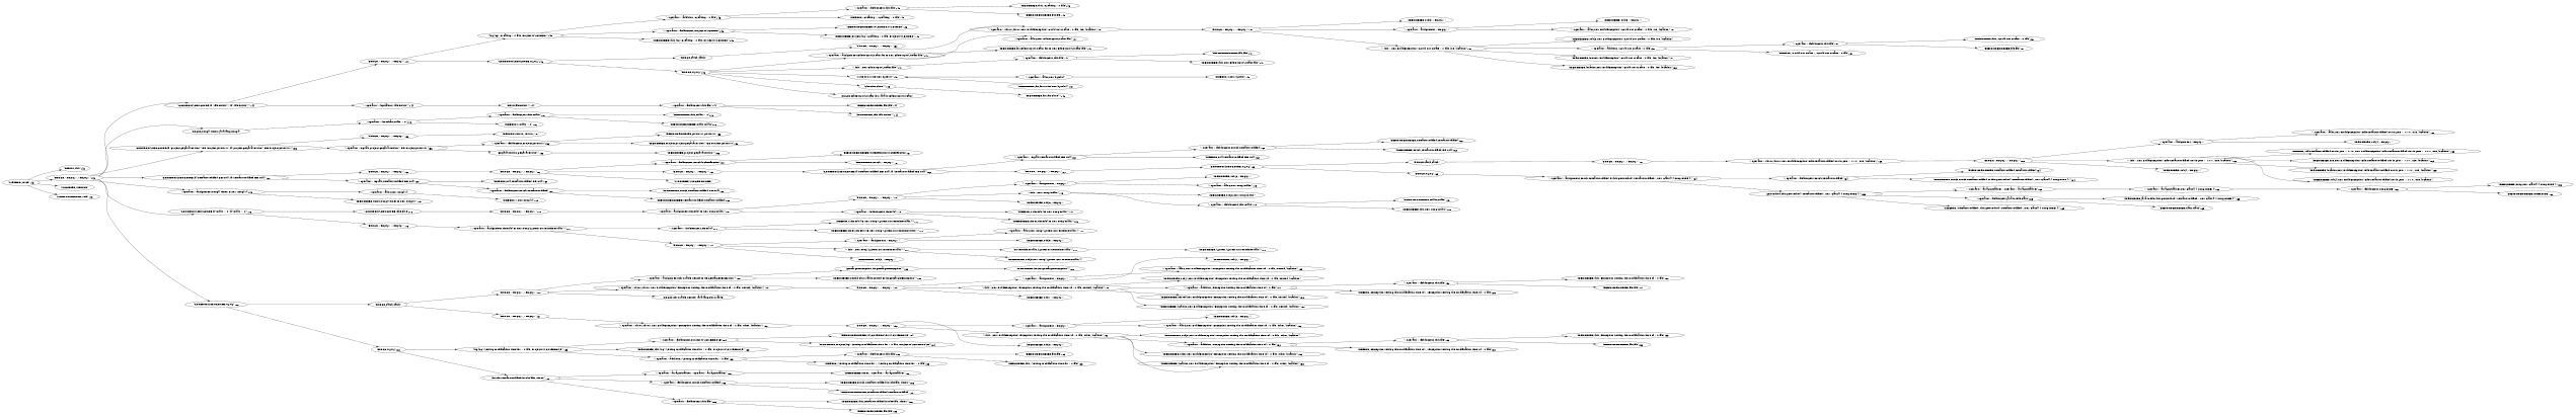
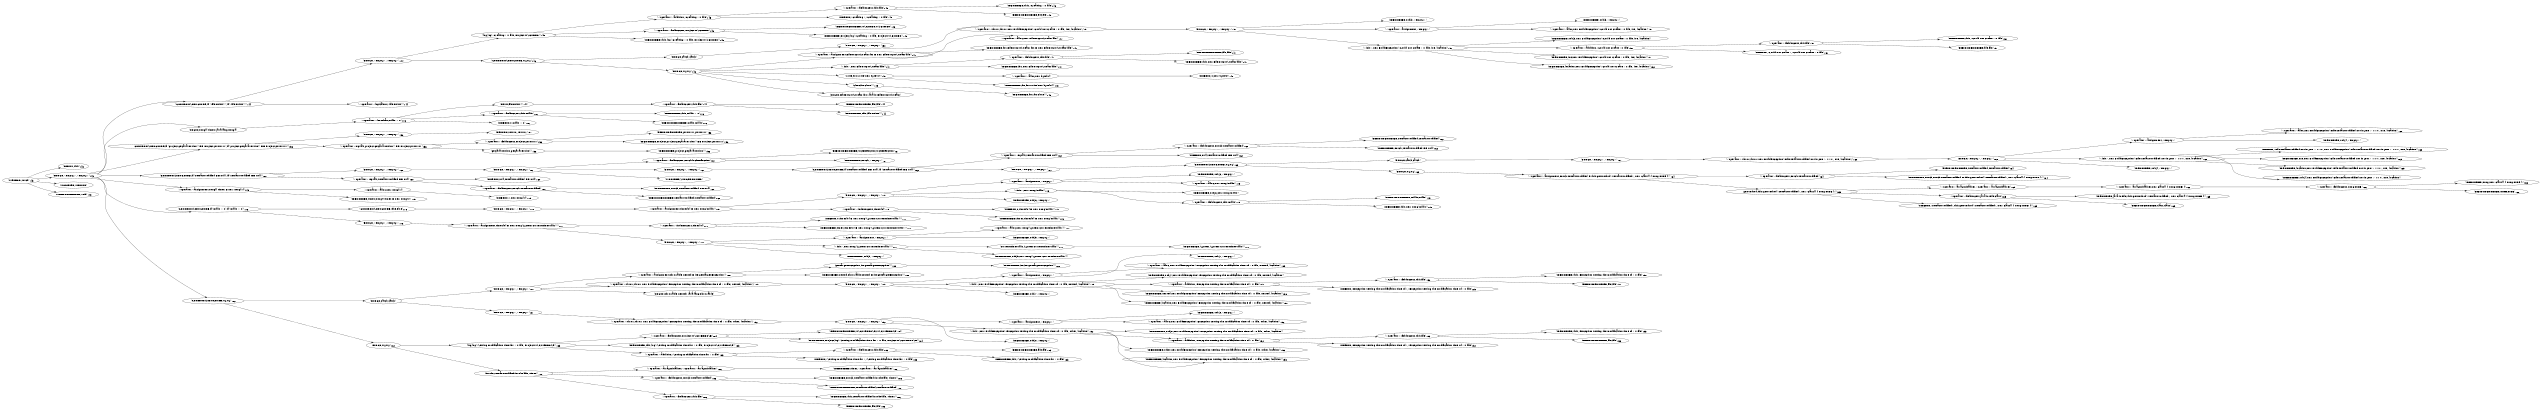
  digraph {
    rankdir=LR
    n1 [label=<(METHOD,touch)<SUB>143</SUB>>]
    n2 [label=<(PARAM,this)<SUB>143</SUB>>]
    n3 [label=<(BLOCK,&lt;empty&gt;,&lt;empty&gt;)<SUB>143</SUB>>]
    n4 [label=<(MODIFIER,VIRTUAL)>]
    n5 [label=<(METHOD_RETURN,void)<SUB>143</SUB>>]
    n6 [label=<(CONTROL_STRUCTURE,if (!file.exists()),if (!file.exists()))<SUB>144</SUB>>]
    n7 [label=<(CONTROL_STRUCTURE,if (project.getJavaVersion() == Project.JAVA_1_1),if (project.getJavaVersion() == Project.JAVA_1_1))<SUB>156</SUB>>]
    n8 [label=<(CONTROL_STRUCTURE,if (setLastModified == null),if (setLastModified == null))<SUB>160</SUB>>]
    n9 [label=<(LOCAL,Long[] times: java.lang.Long[])>]
    n10 [label=<(&lt;operator&gt;.assignment,Long[] times = new Long[1])<SUB>175</SUB>>]
    n11 [label=<(CONTROL_STRUCTURE,if (millis &lt; 0),if (millis &lt; 0))<SUB>176</SUB>>]
    n12 [label=<(CONTROL_STRUCTURE,try,try)<SUB>182</SUB>>]
    n13 [label=<(&lt;operator&gt;.logicalNot,!file.exists())<SUB>144</SUB>>]
    n14 [label=<(BLOCK,&lt;empty&gt;,&lt;empty&gt;)<SUB>144</SUB>>]
    n15 [label=<(&lt;operator&gt;.equals,project.getJavaVersion() == Project.JAVA_1_1)<SUB>156</SUB>>]
    n16 [label=<(BLOCK,&lt;empty&gt;,&lt;empty&gt;)<SUB>156</SUB>>]
    n17 [label=<(&lt;operator&gt;.equals,setLastModified == null)<SUB>160</SUB>>]
    n18 [label=<(BLOCK,&lt;empty&gt;,&lt;empty&gt;)<SUB>160</SUB>>]
    n19 [label=<(&lt;operator&gt;.lessThan,millis &lt; 0)<SUB>176</SUB>>]
    n20 [label=<(IDENTIFIER,times,Long[] times = new Long[1])<SUB>175</SUB>>]
    n21 [label=<(&lt;operator&gt;.alloc,new Long[1])>]
    n22 [label=<(BLOCK,&lt;empty&gt;,&lt;empty&gt;)<SUB>176</SUB>>]
    n23 [label=<(CONTROL_STRUCTURE,else,else)<SUB>178</SUB>>]
    n24 [label=<(BLOCK,try,try)<SUB>182</SUB>>]
    n25 [label=<(BLOCK,catch,catch)>]
    n26 [label=<(exists,file.exists())<SUB>144</SUB>>]
    n27 [label=<(log,log(&quot;Creating &quot; + file, Project.MSG_INFO))<SUB>145</SUB>>]
    n28 [label=<(CONTROL_STRUCTURE,try,try)<SUB>146</SUB>>]
    n29 [label=<(&lt;operator&gt;.fieldAccess,this.file)<SUB>144</SUB>>]
    n30 [label=<(IDENTIFIER,this,file.exists())<SUB>144</SUB>>]
    n31 [label=<(FIELD_IDENTIFIER,file,file)<SUB>144</SUB>>]
    n32 [label=<(IDENTIFIER,this,log(&quot;Creating &quot; + file, Project.MSG_INFO))<SUB>145</SUB>>]
    n33 [label=<(&lt;operator&gt;.addition,&quot;Creating &quot; + file)<SUB>145</SUB>>]
    n34 [label=<(&lt;operator&gt;.fieldAccess,Project.MSG_INFO)<SUB>145</SUB>>]
    n35 [label=<(BLOCK,try,try)<SUB>146</SUB>>]
    n36 [label=<(BLOCK,catch,catch)>]
    n37 [label=<(LITERAL,&quot;Creating &quot;,&quot;Creating &quot; + file)<SUB>145</SUB>>]
    n38 [label=<(&lt;operator&gt;.fieldAccess,this.file)<SUB>145</SUB>>]
    n39 [label=<(IDENTIFIER,Project,log(&quot;Creating &quot; + file, Project.MSG_INFO))<SUB>145</SUB>>]
    n40 [label=<(FIELD_IDENTIFIER,MSG_INFO,MSG_INFO)<SUB>145</SUB>>]
    n41 [label=<(IDENTIFIER,this,&quot;Creating &quot; + file)<SUB>145</SUB>>]
    n42 [label=<(FIELD_IDENTIFIER,file,file)<SUB>145</SUB>>]
    n43 [label=<(LOCAL,FileOutputStream fos: java.io.FileOutputStream)>]
    n44 [label=<(&lt;operator&gt;.assignment,FileOutputStream fos = new FileOutputStream(file))<SUB>147</SUB>>]
    n45 [label=<(&lt;init&gt;,new FileOutputStream(file))<SUB>147</SUB>>]
    n46 [label=<(write,fos.write(new byte[0]))<SUB>148</SUB>>]
    n47 [label=<(close,fos.close())<SUB>149</SUB>>]
    n48 [label=<(BLOCK,&lt;empty&gt;,&lt;empty&gt;)<SUB>150</SUB>>]
    n49 [label=<(IDENTIFIER,fos,FileOutputStream fos = new FileOutputStream(file))<SUB>147</SUB>>]
    n50 [label=<(&lt;operator&gt;.alloc,new FileOutputStream(file))<SUB>147</SUB>>]
+   n51 [label=<(IDENTIFIER,fos,new FileOutputStream(file))<SUB>147</SUB>>]
    n52 [label=<(&lt;operator&gt;.fieldAccess,this.file)<SUB>147</SUB>>]
    n53 [label=<(IDENTIFIER,fos,fos.write(new byte[0]))<SUB>148</SUB>>]
    n54 [label=<(&lt;operator&gt;.alloc,new byte[0])>]
    n55 [label=<(IDENTIFIER,fos,fos.close())<SUB>149</SUB>>]
    n56 [label=<(IDENTIFIER,this,new FileOutputStream(file))<SUB>147</SUB>>]
    n57 [label=<(FIELD_IDENTIFIER,file,file)<SUB>147</SUB>>]
    n58 [label=<(LITERAL,0,new byte[0])<SUB>148</SUB>>]
    n59 [label=<(&lt;operator&gt;.throw,throw new BuildException(&quot;Could not create &quot; + file, ioe, location);)<SUB>151</SUB>>]
    n60 [label=<(BLOCK,&lt;empty&gt;,&lt;empty&gt;)<SUB>151</SUB>>]
    n61 [label=<(&lt;operator&gt;.assignment,&lt;empty&gt;)>]
    n62 [label=<(&lt;init&gt;,new BuildException(&quot;Could not create &quot; + file, ioe, location))<SUB>151</SUB>>]
    n63 [label=<(IDENTIFIER,$obj3,&lt;empty&gt;)>]
    n64 [label=<(IDENTIFIER,$obj3,&lt;empty&gt;)>]
    n65 [label=<(&lt;operator&gt;.alloc,new BuildException(&quot;Could not create &quot; + file, ioe, location))<SUB>151</SUB>>]
    n66 [label=<(IDENTIFIER,$obj3,new BuildException(&quot;Could not create &quot; + file, ioe, location))>]
    n67 [label=<(&lt;operator&gt;.addition,&quot;Could not create &quot; + file)<SUB>151</SUB>>]
    n68 [label=<(IDENTIFIER,ioe,new BuildException(&quot;Could not create &quot; + file, ioe, location))<SUB>151</SUB>>]
    n69 [label=<(IDENTIFIER,location,new BuildException(&quot;Could not create &quot; + file, ioe, location))<SUB>152</SUB>>]
    n70 [label=<(LITERAL,&quot;Could not create &quot;,&quot;Could not create &quot; + file)<SUB>151</SUB>>]
    n71 [label=<(&lt;operator&gt;.fieldAccess,this.file)<SUB>151</SUB>>]
    n72 [label=<(IDENTIFIER,this,&quot;Could not create &quot; + file)<SUB>151</SUB>>]
    n73 [label=<(FIELD_IDENTIFIER,file,file)<SUB>151</SUB>>]
    n74 [label=<(getJavaVersion,getJavaVersion())<SUB>156</SUB>>]
    n75 [label=<(&lt;operator&gt;.fieldAccess,Project.JAVA_1_1)<SUB>156</SUB>>]
    n76 [label=<(RETURN,return;,return;)<SUB>157</SUB>>]
    n77 [label=<(IDENTIFIER,project,getJavaVersion())<SUB>156</SUB>>]
    n78 [label=<(IDENTIFIER,Project,project.getJavaVersion() == Project.JAVA_1_1)<SUB>156</SUB>>]
    n79 [label=<(FIELD_IDENTIFIER,JAVA_1_1,JAVA_1_1)<SUB>156</SUB>>]
    n80 [label=<(&lt;operator&gt;.fieldAccess,Touch.setLastModified)<SUB>160</SUB>>]
    n81 [label=<(LITERAL,null,setLastModified == null)<SUB>160</SUB>>]
    n82 [label=<(BLOCK,&lt;empty&gt;,&lt;empty&gt;)<SUB>161</SUB>>]
    n83 [label=<(IDENTIFIER,Touch,setLastModified == null)<SUB>160</SUB>>]
    n84 [label=<(FIELD_IDENTIFIER,setLastModified,setLastModified)<SUB>160</SUB>>]
    n85 [label=<(MODIFIER,SYNCHRONIZED)>]
    n86 [label=<(&lt;operator&gt;.fieldAccess,Touch.lockReflection)<SUB>161</SUB>>]
    n87 [label=<(BLOCK,&lt;empty&gt;,&lt;empty&gt;)<SUB>161</SUB>>]
    n88 [label=<(IDENTIFIER,Touch,&lt;empty&gt;)<SUB>161</SUB>>]
    n89 [label=<(FIELD_IDENTIFIER,lockReflection,lockReflection)<SUB>161</SUB>>]
    n90 [label=<(CONTROL_STRUCTURE,if (setLastModified == null),if (setLastModified == null))<SUB>162</SUB>>]
    n91 [label=<(&lt;operator&gt;.equals,setLastModified == null)<SUB>162</SUB>>]
    n92 [label=<(BLOCK,&lt;empty&gt;,&lt;empty&gt;)<SUB>162</SUB>>]
    n93 [label=<(&lt;operator&gt;.fieldAccess,Touch.setLastModified)<SUB>162</SUB>>]
    n94 [label=<(LITERAL,null,setLastModified == null)<SUB>162</SUB>>]
    n95 [label=<(CONTROL_STRUCTURE,try,try)<SUB>163</SUB>>]
    n96 [label=<(IDENTIFIER,Touch,setLastModified == null)<SUB>162</SUB>>]
    n97 [label=<(FIELD_IDENTIFIER,setLastModified,setLastModified)<SUB>162</SUB>>]
    n98 [label=<(BLOCK,try,try)<SUB>163</SUB>>]
    n99 [label=<(BLOCK,catch,catch)>]
    n100 [label=<(&lt;operator&gt;.assignment,Touch.setLastModified = this.getMethod(&quot;setLastModified&quot;, new Class[] { Long.TYPE }))<SUB>164</SUB>>]
    n101 [label=<(BLOCK,&lt;empty&gt;,&lt;empty&gt;)<SUB>167</SUB>>]
    n102 [label=<(&lt;operator&gt;.fieldAccess,Touch.setLastModified)<SUB>164</SUB>>]
    n103 [label=<(getMethod,this.getMethod(&quot;setLastModified&quot;, new Class[] { Long.TYPE }))<SUB>165</SUB>>]
    n104 [label=<(IDENTIFIER,Touch,Touch.setLastModified = this.getMethod(&quot;setLastModified&quot;, new Class[] { Long.TYPE }))<SUB>164</SUB>>]
    n105 [label=<(FIELD_IDENTIFIER,setLastModified,setLastModified)<SUB>164</SUB>>]
    n106 [label=<(&lt;operator&gt;.fieldAccess,java.io.File.class)<SUB>165</SUB>>]
    n107 [label=<(LITERAL,&quot;setLastModified&quot;,this.getMethod(&quot;setLastModified&quot;, new Class[] { Long.TYPE }))<SUB>165</SUB>>]
    n108 [label=<(&lt;operator&gt;.arrayInitializer,&lt;operator&gt;.arrayInitializer)<SUB>165</SUB>>]
    n109 [label=<(IDENTIFIER,java.io.File,this.getMethod(&quot;setLastModified&quot;, new Class[] { Long.TYPE }))<SUB>165</SUB>>]
    n110 [label=<(FIELD_IDENTIFIER,class,class)<SUB>165</SUB>>]
    n111 [label=<(&lt;operator&gt;.arrayInitializer,new Class[] { Long.TYPE })<SUB>166</SUB>>]
    n112 [label=<(&lt;operator&gt;.fieldAccess,Long.TYPE)<SUB>166</SUB>>]
    n113 [label=<(IDENTIFIER,Long,new Class[] { Long.TYPE })<SUB>166</SUB>>]
    n114 [label=<(FIELD_IDENTIFIER,TYPE,TYPE)<SUB>166</SUB>>]
    n115 [label=<(&lt;operator&gt;.throw,throw new BuildException(&quot;File.setlastModified not in JDK &gt; 1.1?&quot;, nse, location);)<SUB>168</SUB>>]
    n116 [label=<(BLOCK,&lt;empty&gt;,&lt;empty&gt;)<SUB>168</SUB>>]
    n117 [label=<(&lt;operator&gt;.assignment,&lt;empty&gt;)>]
    n118 [label=<(&lt;init&gt;,new BuildException(&quot;File.setlastModified not in JDK &gt; 1.1?&quot;, nse, location))<SUB>168</SUB>>]
    n119 [label=<(IDENTIFIER,$obj4,&lt;empty&gt;)>]
    n120 [label=<(IDENTIFIER,$obj4,&lt;empty&gt;)>]
    n121 [label=<(&lt;operator&gt;.alloc,new BuildException(&quot;File.setlastModified not in JDK &gt; 1.1?&quot;, nse, location))<SUB>168</SUB>>]
    n122 [label=<(IDENTIFIER,$obj4,new BuildException(&quot;File.setlastModified not in JDK &gt; 1.1?&quot;, nse, location))>]
    n123 [label=<(LITERAL,&quot;File.setlastModified not in JDK &gt; 1.1?&quot;,new BuildException(&quot;File.setlastModified not in JDK &gt; 1.1?&quot;, nse, location))<SUB>168</SUB>>]
    n124 [label=<(IDENTIFIER,nse,new BuildException(&quot;File.setlastModified not in JDK &gt; 1.1?&quot;, nse, location))<SUB>169</SUB>>]
    n125 [label=<(IDENTIFIER,location,new BuildException(&quot;File.setlastModified not in JDK &gt; 1.1?&quot;, nse, location))<SUB>169</SUB>>]
    n126 [label=<(LITERAL,1,new Long[1])<SUB>175</SUB>>]
    n127 [label=<(&lt;operator&gt;.fieldAccess,this.millis)<SUB>176</SUB>>]
    n128 [label=<(LITERAL,0,millis &lt; 0)<SUB>176</SUB>>]
    n129 [label=<(&lt;operator&gt;.assignment,times[0] = new Long(System.currentTimeMillis()))<SUB>177</SUB>>]
    n130 [label=<(BLOCK,&lt;empty&gt;,&lt;empty&gt;)<SUB>178</SUB>>]
    n131 [label=<(IDENTIFIER,this,millis &lt; 0)<SUB>176</SUB>>]
    n132 [label=<(FIELD_IDENTIFIER,millis,millis)<SUB>176</SUB>>]
    n133 [label=<(&lt;operator&gt;.indexAccess,times[0])<SUB>177</SUB>>]
    n134 [label=<(BLOCK,&lt;empty&gt;,&lt;empty&gt;)<SUB>177</SUB>>]
    n135 [label=<(IDENTIFIER,times,times[0] = new Long(System.currentTimeMillis()))<SUB>177</SUB>>]
    n136 [label=<(LITERAL,0,times[0] = new Long(System.currentTimeMillis()))<SUB>177</SUB>>]
    n137 [label=<(&lt;operator&gt;.assignment,&lt;empty&gt;)>]
    n138 [label=<(&lt;init&gt;,new Long(System.currentTimeMillis()))<SUB>177</SUB>>]
    n139 [label=<(IDENTIFIER,$obj5,&lt;empty&gt;)>]
    n140 [label=<(IDENTIFIER,$obj5,&lt;empty&gt;)>]
    n141 [label=<(&lt;operator&gt;.alloc,new Long(System.currentTimeMillis()))<SUB>177</SUB>>]
    n142 [label=<(IDENTIFIER,$obj5,new Long(System.currentTimeMillis()))>]
    n143 [label=<(currentTimeMillis,System.currentTimeMillis())<SUB>177</SUB>>]
    n144 [label=<(IDENTIFIER,System,System.currentTimeMillis())<SUB>177</SUB>>]
    n145 [label=<(&lt;operator&gt;.assignment,times[0] = new Long(millis))<SUB>179</SUB>>]
    n146 [label=<(&lt;operator&gt;.indexAccess,times[0])<SUB>179</SUB>>]
    n147 [label=<(BLOCK,&lt;empty&gt;,&lt;empty&gt;)<SUB>179</SUB>>]
    n148 [label=<(IDENTIFIER,times,times[0] = new Long(millis))<SUB>179</SUB>>]
    n149 [label=<(LITERAL,0,times[0] = new Long(millis))<SUB>179</SUB>>]
    n150 [label=<(&lt;operator&gt;.assignment,&lt;empty&gt;)>]
    n151 [label=<(&lt;init&gt;,new Long(millis))<SUB>179</SUB>>]
    n152 [label=<(IDENTIFIER,$obj6,&lt;empty&gt;)>]
    n153 [label=<(IDENTIFIER,$obj6,&lt;empty&gt;)>]
    n154 [label=<(&lt;operator&gt;.alloc,new Long(millis))<SUB>179</SUB>>]
    n155 [label=<(IDENTIFIER,$obj6,new Long(millis))>]
    n156 [label=<(&lt;operator&gt;.fieldAccess,this.millis)<SUB>179</SUB>>]
    n157 [label=<(IDENTIFIER,this,new Long(millis))<SUB>179</SUB>>]
    n158 [label=<(FIELD_IDENTIFIER,millis,millis)<SUB>179</SUB>>]
    n159 [label=<(log,log(&quot;Setting modification time for &quot; + file, Project.MSG_VERBOSE))<SUB>183</SUB>>]
    n160 [label=<(invoke,setLastModified.invoke(file, times))<SUB>186</SUB>>]
    n161 [label=<(BLOCK,&lt;empty&gt;,&lt;empty&gt;)<SUB>187</SUB>>]
    n162 [label=<(BLOCK,&lt;empty&gt;,&lt;empty&gt;)<SUB>191</SUB>>]
    n163 [label=<(IDENTIFIER,this,log(&quot;Setting modification time for &quot; + file, Project.MSG_VERBOSE))<SUB>183</SUB>>]
    n164 [label=<(&lt;operator&gt;.addition,&quot;Setting modification time for &quot; + file)<SUB>183</SUB>>]
    n165 [label=<(&lt;operator&gt;.fieldAccess,Project.MSG_VERBOSE)<SUB>184</SUB>>]
    n166 [label=<(&lt;operator&gt;.fieldAccess,Touch.setLastModified)<SUB>186</SUB>>]
    n167 [label=<(&lt;operator&gt;.fieldAccess,this.file)<SUB>186</SUB>>]
    n168 [label=<(&lt;operator&gt;.arrayInitializer,&lt;operator&gt;.arrayInitializer)<SUB>186</SUB>>]
    n169 [label=<(LITERAL,&quot;Setting modification time for &quot;,&quot;Setting modification time for &quot; + file)<SUB>183</SUB>>]
    n170 [label=<(&lt;operator&gt;.fieldAccess,this.file)<SUB>183</SUB>>]
    n171 [label=<(IDENTIFIER,Project,log(&quot;Setting modification time for &quot; + file, Project.MSG_VERBOSE))<SUB>184</SUB>>]
    n172 [label=<(FIELD_IDENTIFIER,MSG_VERBOSE,MSG_VERBOSE)<SUB>184</SUB>>]
    n173 [label=<(IDENTIFIER,this,&quot;Setting modification time for &quot; + file)<SUB>183</SUB>>]
    n174 [label=<(FIELD_IDENTIFIER,file,file)<SUB>183</SUB>>]
    n175 [label=<(IDENTIFIER,Touch,setLastModified.invoke(file, times))<SUB>186</SUB>>]
    n176 [label=<(FIELD_IDENTIFIER,setLastModified,setLastModified)<SUB>186</SUB>>]
    n177 [label=<(IDENTIFIER,this,setLastModified.invoke(file, times))<SUB>186</SUB>>]
    n178 [label=<(FIELD_IDENTIFIER,file,file)<SUB>186</SUB>>]
    n179 [label=<(IDENTIFIER,times,&lt;operator&gt;.arrayInitializer)<SUB>186</SUB>>]
    n180 [label=<(LOCAL,Throwable nested: java.lang.Throwable)>]
    n181 [label=<(&lt;operator&gt;.assignment,Throwable nested = ite.getTargetException())<SUB>188</SUB>>]
    n182 [label=<(&lt;operator&gt;.throw,throw new BuildException(&quot;Exception setting the modification time of &quot; + file, nested, location);)<SUB>189</SUB>>]
    n183 [label=<(&lt;operator&gt;.throw,throw new BuildException(&quot;Exception setting the modification time of &quot; + file, other, location);)<SUB>192</SUB>>]
    n184 [label=<(IDENTIFIER,nested,Throwable nested = ite.getTargetException())<SUB>188</SUB>>]
    n185 [label=<(getTargetException,ite.getTargetException())<SUB>188</SUB>>]
    n186 [label=<(BLOCK,&lt;empty&gt;,&lt;empty&gt;)<SUB>189</SUB>>]
    n187 [label=<(IDENTIFIER,ite,ite.getTargetException())<SUB>188</SUB>>]
    n188 [label=<(&lt;operator&gt;.assignment,&lt;empty&gt;)>]
    n189 [label=<(&lt;init&gt;,new BuildException(&quot;Exception setting the modification time of &quot; + file, nested, location))<SUB>189</SUB>>]
    n190 [label=<(IDENTIFIER,$obj7,&lt;empty&gt;)>]
    n191 [label=<(IDENTIFIER,$obj7,&lt;empty&gt;)>]
    n192 [label=<(&lt;operator&gt;.alloc,new BuildException(&quot;Exception setting the modification time of &quot; + file, nested, location))<SUB>189</SUB>>]
    n193 [label=<(IDENTIFIER,$obj7,new BuildException(&quot;Exception setting the modification time of &quot; + file, nested, location))>]
    n194 [label=<(&lt;operator&gt;.addition,&quot;Exception setting the modification time of &quot; + file)<SUB>189</SUB>>]
    n195 [label=<(IDENTIFIER,nested,new BuildException(&quot;Exception setting the modification time of &quot; + file, nested, location))<SUB>190</SUB>>]
    n196 [label=<(IDENTIFIER,location,new BuildException(&quot;Exception setting the modification time of &quot; + file, nested, location))<SUB>190</SUB>>]
    n197 [label=<(LITERAL,&quot;Exception setting the modification time of &quot;,&quot;Exception setting the modification time of &quot; + file)<SUB>189</SUB>>]
    n198 [label=<(&lt;operator&gt;.fieldAccess,this.file)<SUB>190</SUB>>]
    n199 [label=<(IDENTIFIER,this,&quot;Exception setting the modification time of &quot; + file)<SUB>190</SUB>>]
    n200 [label=<(FIELD_IDENTIFIER,file,file)<SUB>190</SUB>>]
    n201 [label=<(BLOCK,&lt;empty&gt;,&lt;empty&gt;)<SUB>192</SUB>>]
    n202 [label=<(&lt;operator&gt;.assignment,&lt;empty&gt;)>]
    n203 [label=<(&lt;init&gt;,new BuildException(&quot;Exception setting the modification time of &quot; + file, other, location))<SUB>192</SUB>>]
    n204 [label=<(IDENTIFIER,$obj8,&lt;empty&gt;)>]
    n205 [label=<(IDENTIFIER,$obj8,&lt;empty&gt;)>]
    n206 [label=<(&lt;operator&gt;.alloc,new BuildException(&quot;Exception setting the modification time of &quot; + file, other, location))<SUB>192</SUB>>]
    n207 [label=<(IDENTIFIER,$obj8,new BuildException(&quot;Exception setting the modification time of &quot; + file, other, location))>]
    n208 [label=<(&lt;operator&gt;.addition,&quot;Exception setting the modification time of &quot; + file)<SUB>192</SUB>>]
    n209 [label=<(IDENTIFIER,other,new BuildException(&quot;Exception setting the modification time of &quot; + file, other, location))<SUB>193</SUB>>]
    n210 [label=<(IDENTIFIER,location,new BuildException(&quot;Exception setting the modification time of &quot; + file, other, location))<SUB>193</SUB>>]
    n211 [label=<(LITERAL,&quot;Exception setting the modification time of &quot;,&quot;Exception setting the modification time of &quot; + file)<SUB>192</SUB>>]
    n212 [label=<(&lt;operator&gt;.fieldAccess,this.file)<SUB>193</SUB>>]
    n213 [label=<(IDENTIFIER,this,&quot;Exception setting the modification time of &quot; + file)<SUB>193</SUB>>]
    n214 [label=<(FIELD_IDENTIFIER,file,file)<SUB>193</SUB>>]
    n1 -> n2
    n1 -> n3
    n1 -> n4
    n1 -> n5
    n3 -> n6
    n3 -> n7
    n3 -> n8
    n3 -> n9
    n3 -> n10
    n3 -> n11
    n3 -> n12
    n6 -> n13
    n6 -> n14
    n7 -> n15
    n7 -> n16
    n8 -> n17
    n8 -> n18
    n9 -> n19
    n10 -> n20
    n10 -> n21
    n11 -> n22
    n11 -> n23
    n12 -> n24
    n12 -> n25
-   n13 -> n26
+   n19 -> n26
    n14 -> n27
    n14 -> n28
    n15 -> n74
    n15 -> n75
    n16 -> n76
    n17 -> n80
    n17 -> n81
    n18 -> n82
    n19 -> n127
    n19 -> n128
    n21 -> n126
    n22 -> n129
    n23 -> n130
    n24 -> n159
    n24 -> n160
    n25 -> n161
    n25 -> n162
    n26 -> n29
    n27 -> n32
    n27 -> n33
    n27 -> n34
    n28 -> n35
    n28 -> n36
    n29 -> n30
    n29 -> n31
    n33 -> n37
    n33 -> n38
    n34 -> n39
    n34 -> n40
    n35 -> n43
    n35 -> n44
    n35 -> n45
    n35 -> n46
    n35 -> n47
    n36 -> n48
    n38 -> n41
    n38 -> n42
    n44 -> n49
    n44 -> n50
+   n45 -> n51
    n45 -> n52
-   n53 -> n46
+   n46 -> n53
    n46 -> n54
    n47 -> n55
    n48 -> n59
    n52 -> n56
    n52 -> n57
    n54 -> n58
    n59 -> n60
    n60 -> n61
    n60 -> n62
    n60 -> n63
    n61 -> n64
    n61 -> n65
    n62 -> n66
    n62 -> n67
    n62 -> n68
    n62 -> n69
    n67 -> n70
    n67 -> n71
    n71 -> n72
    n71 -> n73
    n74 -> n77
    n75 -> n78
    n75 -> n79
    n80 -> n83
    n80 -> n84
    n82 -> n85
    n82 -> n86
    n82 -> n87
    n86 -> n88
    n86 -> n89
    n87 -> n90
    n90 -> n91
    n90 -> n92
    n91 -> n93
    n91 -> n94
    n92 -> n95
    n93 -> n96
    n93 -> n97
    n95 -> n98
    n95 -> n99
    n98 -> n100
    n99 -> n101
    n100 -> n102
    n100 -> n103
    n101 -> n115
    n102 -> n104
    n102 -> n105
    n103 -> n106
    n103 -> n107
    n103 -> n108
    n106 -> n109
    n106 -> n110
    n108 -> n111
    n111 -> n112
    n112 -> n113
    n112 -> n114
    n115 -> n116
    n116 -> n117
    n116 -> n118
    n116 -> n119
    n117 -> n120
    n117 -> n121
    n118 -> n122
    n118 -> n123
    n118 -> n124
    n118 -> n125
    n127 -> n131
    n127 -> n132
    n129 -> n133
    n129 -> n134
    n130 -> n145
    n133 -> n135
    n133 -> n136
    n134 -> n137
    n134 -> n138
    n134 -> n139
    n137 -> n140
    n137 -> n141
    n138 -> n142
    n138 -> n143
    n143 -> n144
    n145 -> n146
    n145 -> n147
    n146 -> n148
    n146 -> n149
    n147 -> n150
    n147 -> n151
    n147 -> n152
    n150 -> n153
    n150 -> n154
    n151 -> n155
    n151 -> n156
    n156 -> n157
    n156 -> n158
    n159 -> n163
    n159 -> n164
    n159 -> n165
    n160 -> n166
    n160 -> n167
    n160 -> n168
    n161 -> n180
    n161 -> n181
    n161 -> n182
    n162 -> n183
    n164 -> n169
    n164 -> n170
    n165 -> n171
    n165 -> n172
    n166 -> n175
    n166 -> n176
    n167 -> n177
    n167 -> n178
    n168 -> n179
    n170 -> n173
    n170 -> n174
    n181 -> n184
    n181 -> n185
    n182 -> n186
    n183 -> n201
    n185 -> n187
    n186 -> n188
    n186 -> n189
    n186 -> n190
    n188 -> n191
    n188 -> n192
    n189 -> n193
    n189 -> n194
    n189 -> n195
    n189 -> n196
    n194 -> n197
    n194 -> n198
    n198 -> n199
    n198 -> n200
    n201 -> n202
    n201 -> n203
    n201 -> n204
    n202 -> n205
    n202 -> n206
    n203 -> n207
    n203 -> n208
    n203 -> n209
    n203 -> n210
    n208 -> n211
    n208 -> n212
    n212 -> n213
    n212 -> n214
  }
